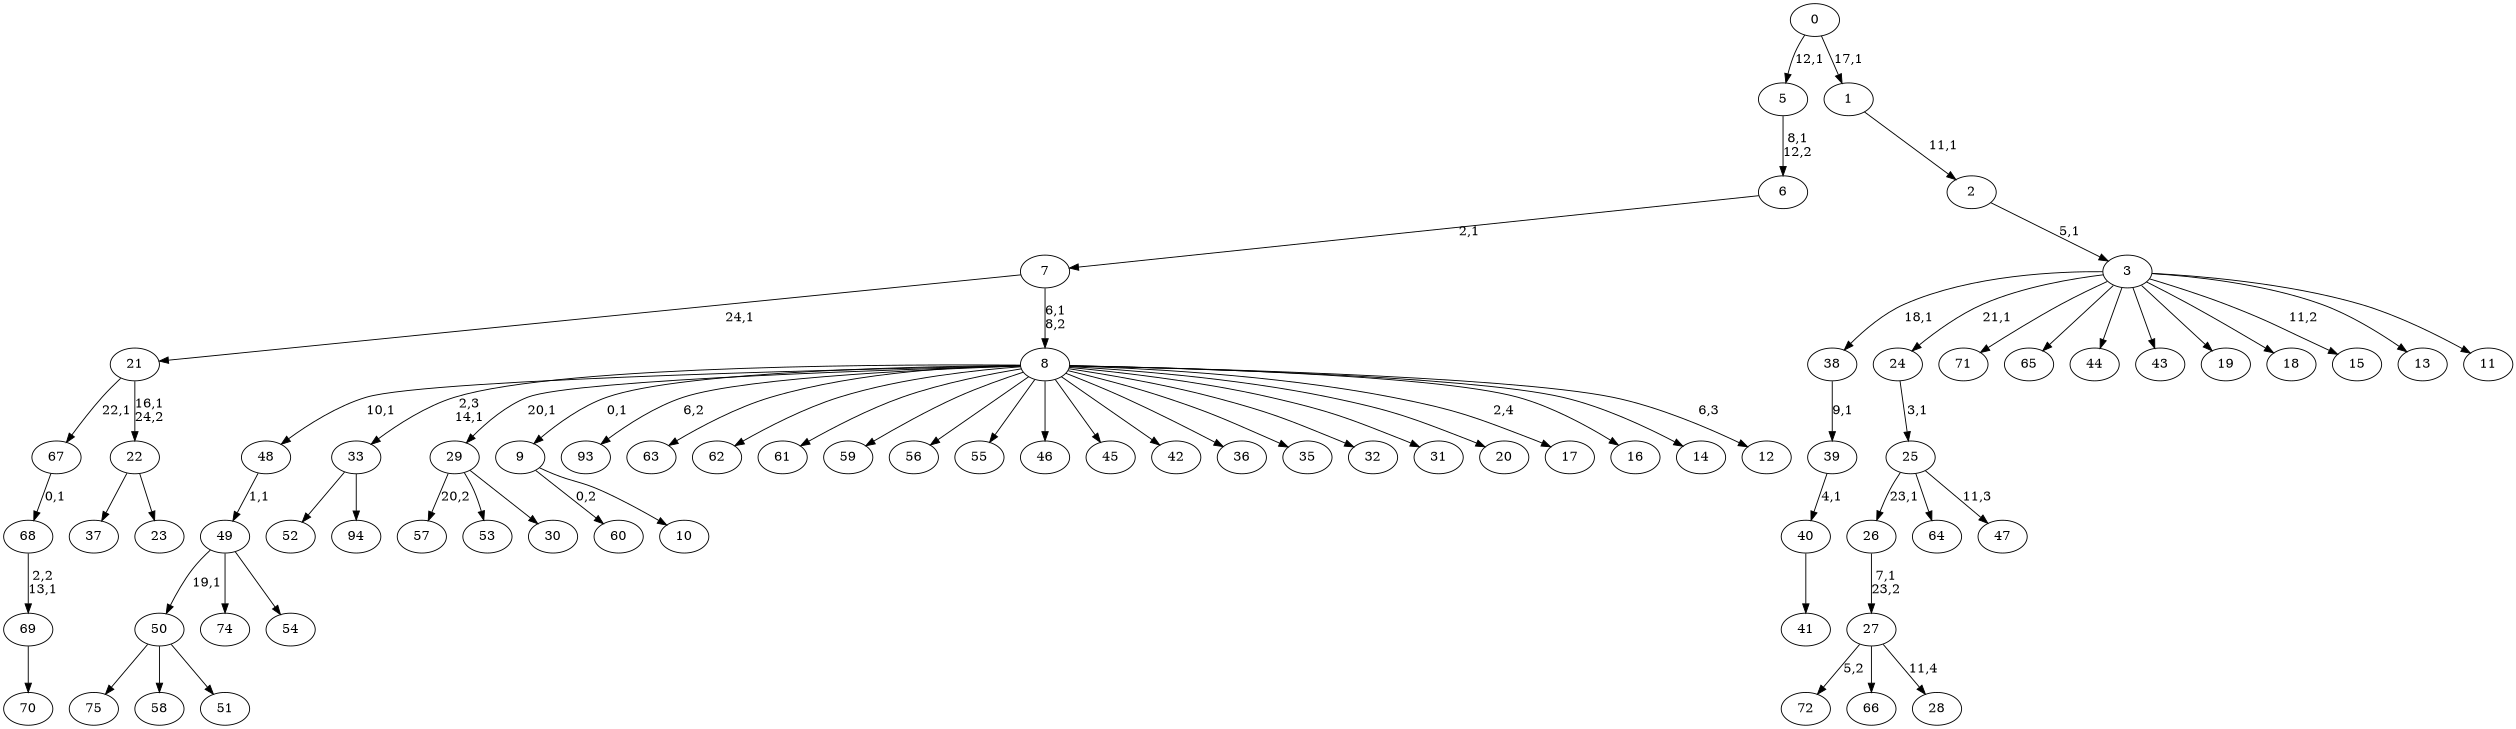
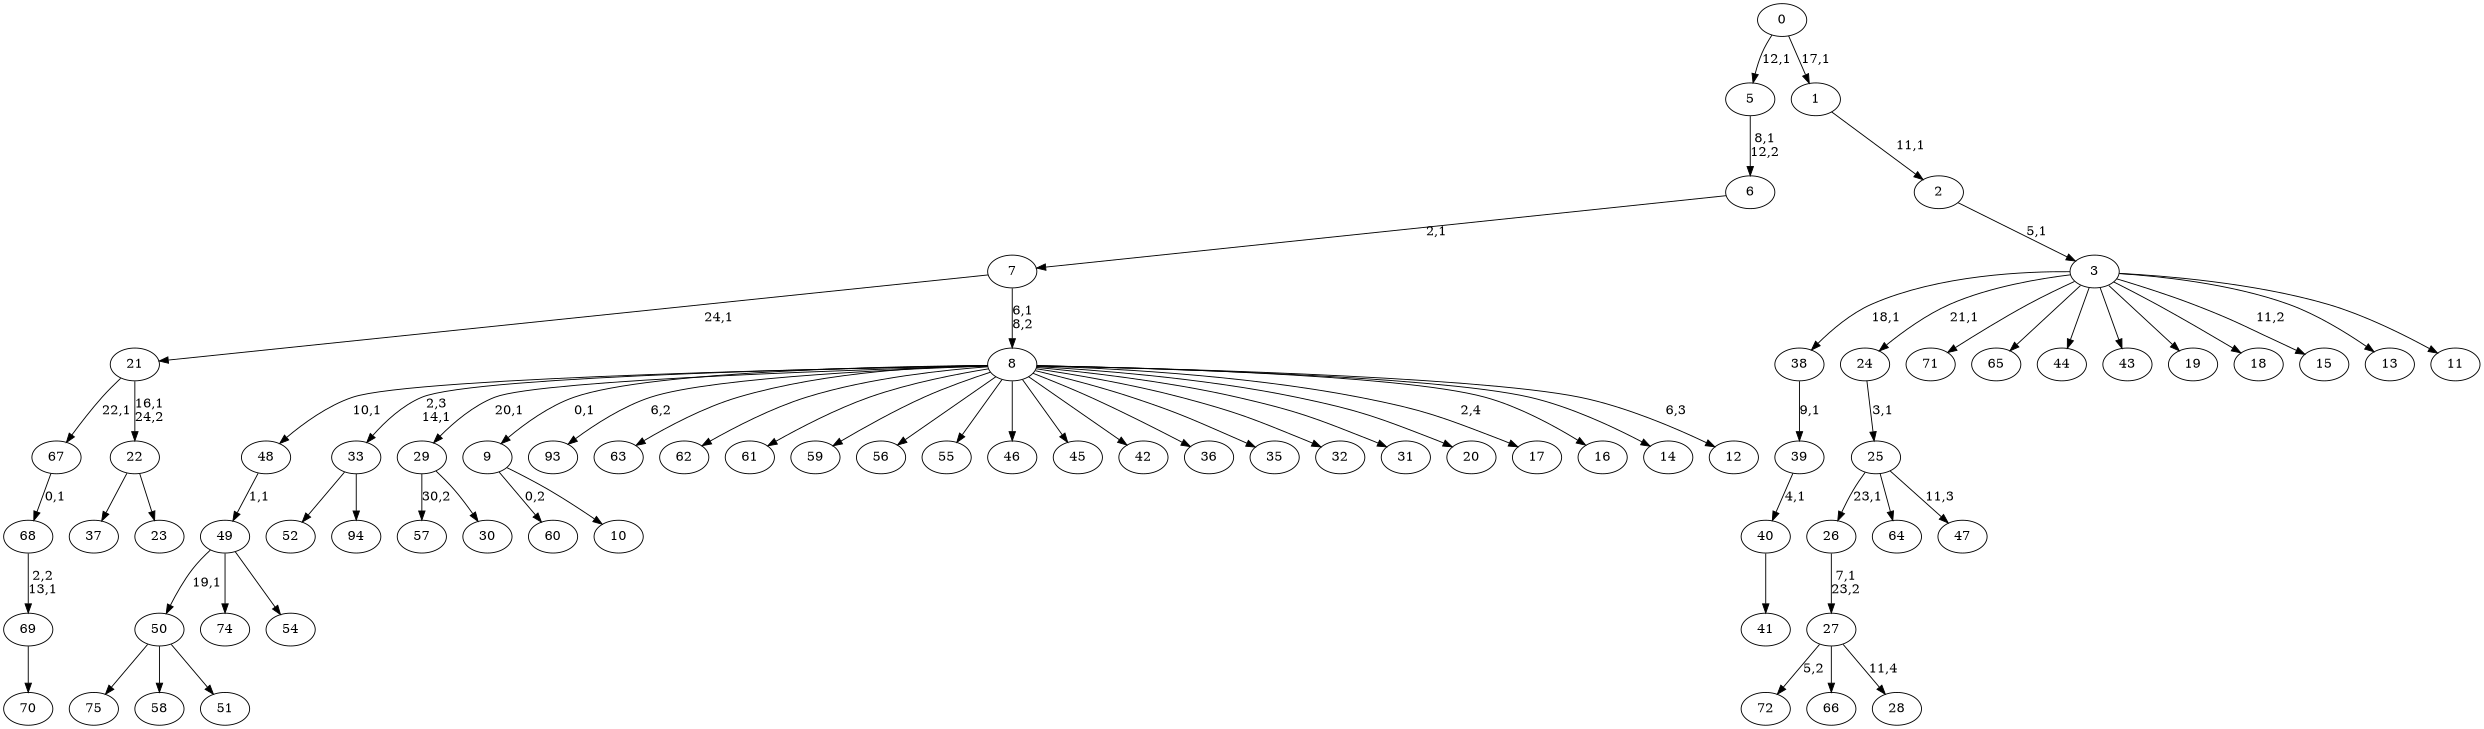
  digraph {
    69
    70
    68
    67
    50
    75
    58
    51
    49
    74
    54
    48
    40
    41
    39
    38
    33
    52
    n19 [label=94]
    29
    57
-   53
    30
    27
    72
    66
    28
    26
    25
    64
    47
    24
    22
    37
    23
    21
    9
    60
    10
    8
    n41 [label=93]
    63
    62
    61
    59
    56
    55
    46
    45
    42
    36
    35
    32
    31
    20
    17
    16
    14
    12
    7
    6
    5
    3
    71
    65
    44
    43
    19
    18
    15
    13
    11
    2
    1
    0
    69 -> 70
    68 -> 69 [label="2,2\n13,1"]
    67 -> 68 [label="0,1"]
    50 -> 75
    50 -> 58
    50 -> 51
    49 -> 50 [label="19,1"]
    49 -> 74
    49 -> 54
    48 -> 49 [label="1,1"]
    40 -> 41
    39 -> 40 [label="4,1"]
    38 -> 39 [label="9,1"]
    33 -> 52
    33 -> n19
-   29 -> 57 [label="20,2"]
-   29 -> 53
+   29 -> 57 [label="30,2"]
    29 -> 30
    27 -> 72 [label="5,2"]
    27 -> 66
    27 -> 28 [label="11,4"]
    26 -> 27 [label="7,1\n23,2"]
    25 -> 26 [label="23,1"]
    25 -> 64
    25 -> 47 [label="11,3"]
    24 -> 25 [label="3,1"]
    22 -> 37
    22 -> 23
    21 -> 67 [label="22,1"]
    21 -> 22 [label="16,1\n24,2"]
    9 -> 60 [label="0,2"]
    9 -> 10
    8 -> 48 [label="10,1"]
    8 -> 33 [label="2,3\n14,1"]
    8 -> 29 [label="20,1"]
    8 -> 9 [label="0,1"]
    8 -> n41 [label="6,2"]
    8 -> 63
    8 -> 62
    8 -> 61
    8 -> 59
    8 -> 56
    8 -> 55
    8 -> 46
    8 -> 45
    8 -> 42
    8 -> 36
    8 -> 35
    8 -> 32
    8 -> 31
    8 -> 20
    8 -> 17 [label="2,4"]
    8 -> 16
    8 -> 14
    8 -> 12 [label="6,3"]
    7 -> 21 [label="24,1"]
    7 -> 8 [label="6,1\n8,2"]
    6 -> 7 [label="2,1"]
    5 -> 6 [label="8,1\n12,2"]
    3 -> 38 [label="18,1"]
    3 -> 24 [label="21,1"]
    3 -> 71
    3 -> 65
    3 -> 44
    3 -> 43
    3 -> 19
    3 -> 18
    3 -> 15 [label="11,2"]
    3 -> 13
    3 -> 11
    2 -> 3 [label="5,1"]
    1 -> 2 [label="11,1"]
    0 -> 5 [label="12,1"]
    0 -> 1 [label="17,1"]
  }
